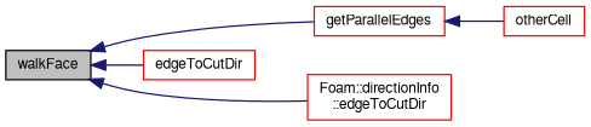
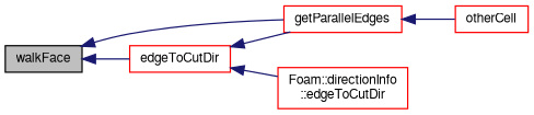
  digraph {
    rankdir=LR
    node [color=red fontname=FreeSans fontsize=10 shape=record]
    edge [color=midnightblue dir=back fontname=FreeSans fontsize=10 labelfontname=FreeSans labelfontsize=10 style=solid]
    n1 [color=black fillcolor=grey75 fontcolor=black height=0.2 label=walkFace style=filled width=0.4]
    n2 [height=0.2 label=edgeToCutDir width=0.4]
    n3 [height=0.2 label=getParallelEdges width=0.4]
    n4 [height=0.2 label="Foam::directionInfo\l::edgeToCutDir" width=0.4]
    n5 [height=0.2 label=otherCell width=0.4]
    n1 -> n2
    n1 -> n3
-   n1 -> n4
+   n2 -> n4
+   n2 -> n3
    n3 -> n5
  }
